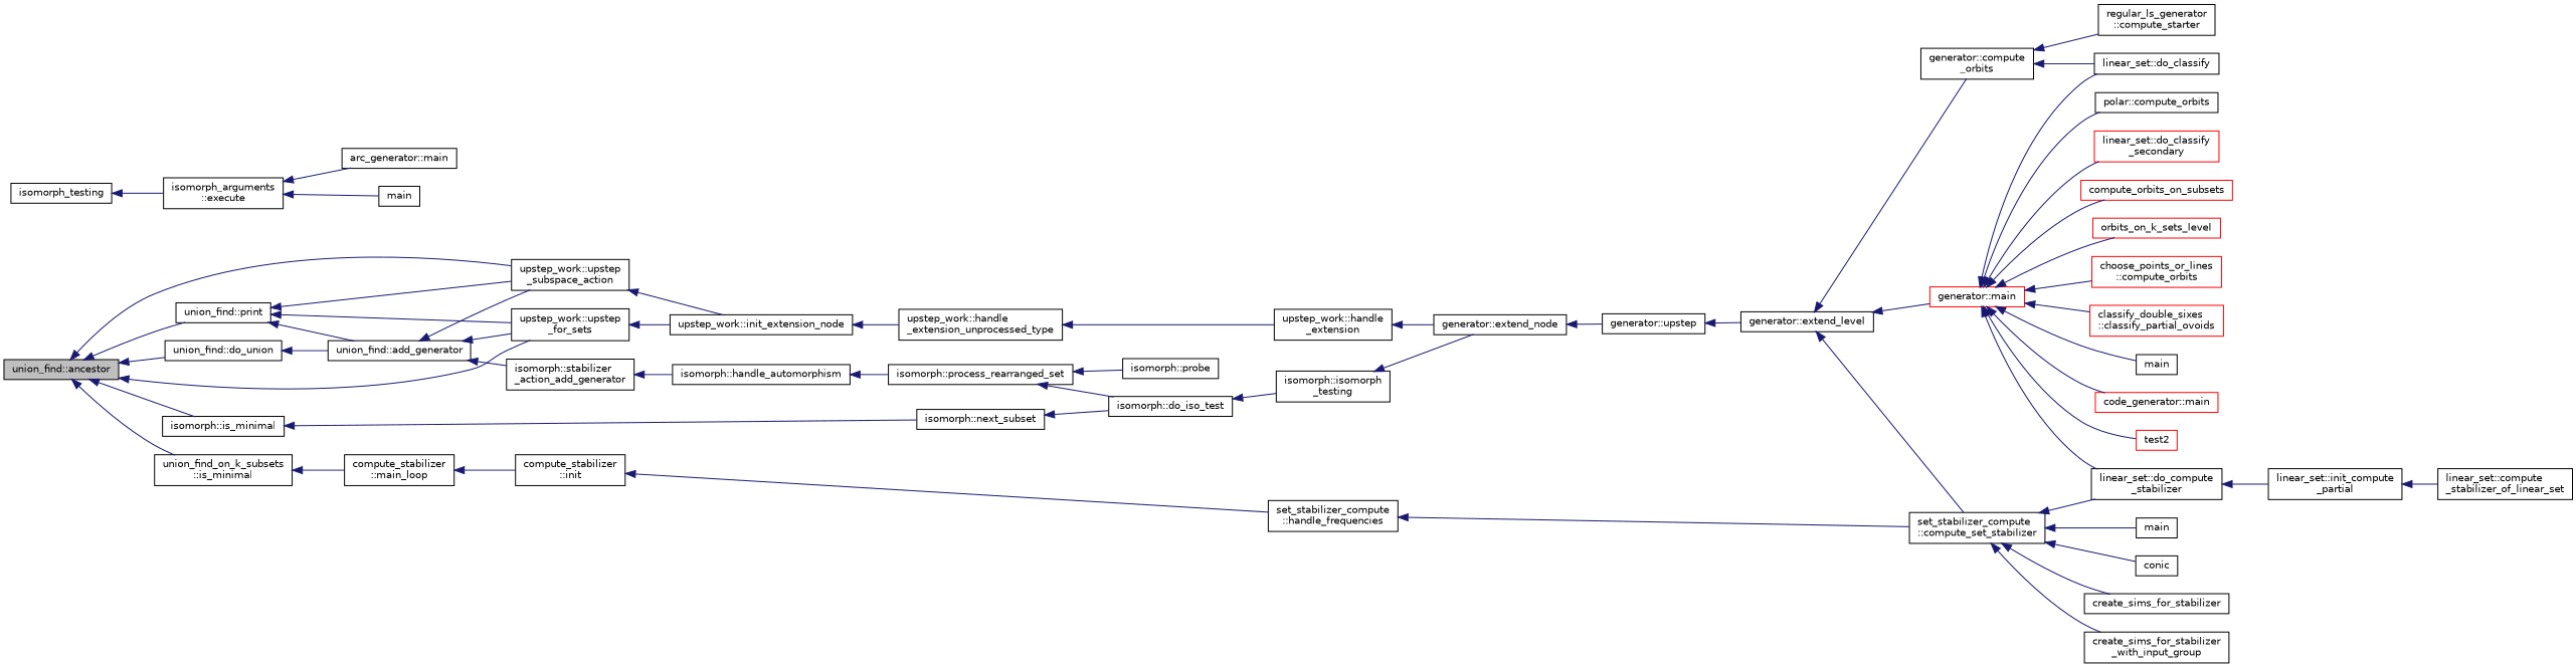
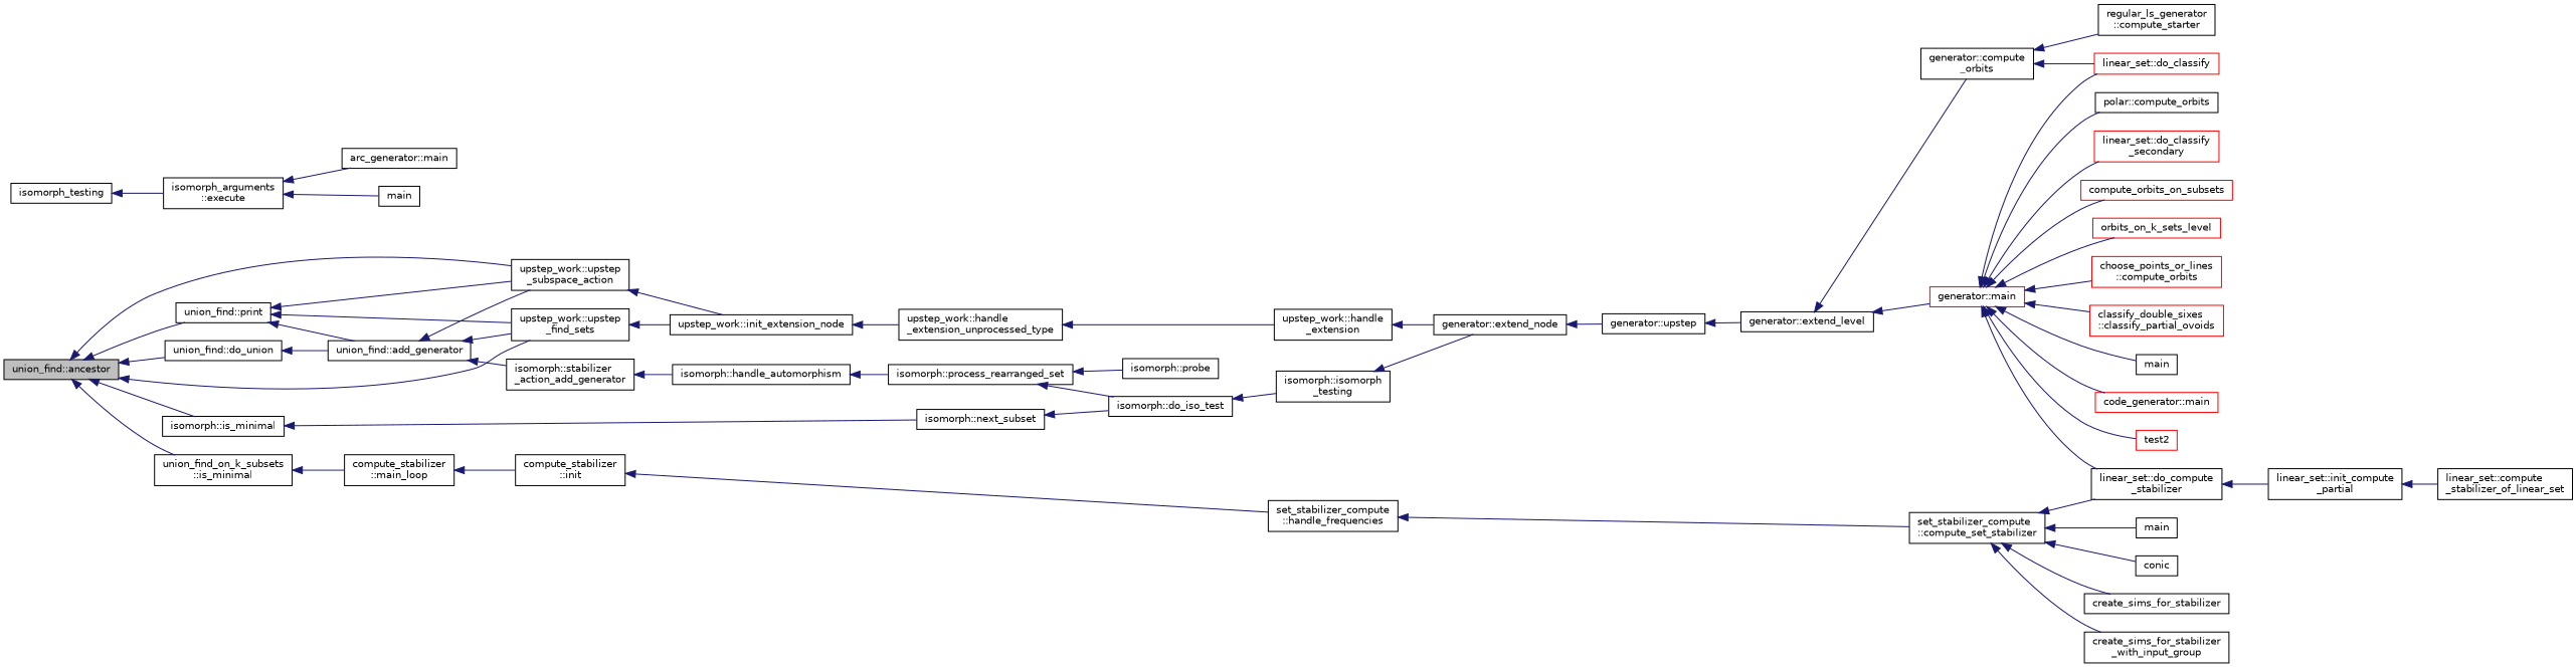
  digraph {
    rankdir=LR
    node [color=black fillcolor=white fontname=Helvetica fontsize=10 shape=record style=filled]
    edge [color=midnightblue dir=back fontname=Helvetica fontsize=10 labelfontname=Helvetica labelfontsize=10 style=solid]
    n1 [fillcolor=grey75 fontcolor=black height=0.2 label="union_find::ancestor" width=0.4]
    n2 [height=0.2 label="union_find::do_union" width=0.4]
-   n3 [height=0.2 label="upstep_work::upstep\l_for_sets" width=0.4]
+   n3 [height=0.2 label="upstep_work::upstep\l_find_sets" width=0.4]
    n4 [height=0.2 label="upstep_work::upstep\l_subspace_action" width=0.4]
    n5 [height=0.2 label="union_find::print" width=0.4]
    n6 [height=0.2 label="union_find_on_k_subsets\l::is_minimal" width=0.4]
    n7 [height=0.2 label="isomorph::is_minimal" width=0.4]
    n8 [height=0.2 label="union_find::add_generator" width=0.4]
    n9 [height=0.2 label="upstep_work::init_extension_node" width=0.4]
    n10 [height=0.2 label="compute_stabilizer\l::main_loop" width=0.4]
    n11 [height=0.2 label="isomorph::next_subset" width=0.4]
    n12 [height=0.2 label="isomorph::stabilizer\l_action_add_generator" width=0.4]
    n13 [height=0.2 label="isomorph::handle_automorphism" width=0.4]
    n14 [height=0.2 label="upstep_work::handle\l_extension_unprocessed_type" width=0.4]
    n15 [height=0.2 label="upstep_work::handle\l_extension" width=0.4]
    n16 [height=0.2 label="generator::extend_node" width=0.4]
    n17 [height=0.2 label="generator::upstep" width=0.4]
    n18 [height=0.2 label="generator::extend_level" width=0.4]
    n19 [height=0.2 label="set_stabilizer_compute\l::compute_set_stabilizer" width=0.4]
    n20 [height=0.2 label="generator::compute\l_orbits" width=0.4]
    n21 [color=red height=0.2 label="generator::main" width=0.4]
    n22 [height=0.2 label=main width=0.4]
    n23 [height=0.2 label=conic width=0.4]
    n24 [height=0.2 label="linear_set::do_compute\l_stabilizer" width=0.4]
    n25 [height=0.2 label=create_sims_for_stabilizer width=0.4]
    n26 [height=0.2 label="create_sims_for_stabilizer\l_with_input_group" width=0.4]
    n27 [height=0.2 label="regular_ls_generator\l::compute_starter" width=0.4]
-   n28 [height=0.2 label="linear_set::do_classify" width=0.4]
+   n28 [color=red height=0.2 label="linear_set::do_classify" width=0.4]
    n29 [height=0.2 label=main width=0.4]
    n30 [color=red height=0.2 label="code_generator::main" width=0.4]
    n31 [color=red height=0.2 label=test2 width=0.4]
    n32 [height=0.2 label="polar::compute_orbits" width=0.4]
    n33 [color=red height=0.2 label="linear_set::do_classify\l_secondary" width=0.4]
    n34 [color=red height=0.2 label=compute_orbits_on_subsets width=0.4]
    n35 [color=red height=0.2 label=orbits_on_k_sets_level width=0.4]
    n36 [color=red height=0.2 label="choose_points_or_lines\l::compute_orbits" width=0.4]
    n37 [color=red height=0.2 label="classify_double_sixes\l::classify_partial_ovoids" width=0.4]
    n38 [height=0.2 label="linear_set::init_compute\l_partial" width=0.4]
    n39 [height=0.2 label="linear_set::compute\l_stabilizer_of_linear_set" width=0.4]
    n40 [height=0.2 label="arc_generator::main" width=0.4]
    n41 [height=0.2 label="isomorph::process_rearranged_set" width=0.4]
    n42 [height=0.2 label="isomorph::probe" width=0.4]
    n43 [height=0.2 label="isomorph::do_iso_test" width=0.4]
    n44 [height=0.2 label="isomorph::isomorph\l_testing" width=0.4]
    n45 [height=0.2 label=isomorph_testing width=0.4]
    n46 [height=0.2 label="isomorph_arguments\l::execute" width=0.4]
    n47 [height=0.2 label=main width=0.4]
    n48 [height=0.2 label="compute_stabilizer\l::init" width=0.4]
    n49 [height=0.2 label="set_stabilizer_compute\l::handle_frequencies" width=0.4]
    n1 -> n2
    n1 -> n3
    n1 -> n4
    n1 -> n5
    n1 -> n6
    n1 -> n7
    n2 -> n8
    n3 -> n9
    n4 -> n9
    n5 -> n3
    n5 -> n4
    n5 -> n8
    n6 -> n10
    n7 -> n11
    n8 -> n3
    n8 -> n4
    n8 -> n12
    n9 -> n14
    n10 -> n48
    n11 -> n43
    n12 -> n13
    n13 -> n41
    n14 -> n15
    n15 -> n16
    n16 -> n17
    n17 -> n18
-   n18 -> n19
    n18 -> n20
    n18 -> n21
    n19 -> n22
    n19 -> n23
    n19 -> n24
    n19 -> n25
    n19 -> n26
    n20 -> n27
    n20 -> n28
    n21 -> n24
    n21 -> n28
    n21 -> n29
    n21 -> n30
    n21 -> n31
    n21 -> n32
    n21 -> n33
    n21 -> n34
    n21 -> n35
    n21 -> n36
    n21 -> n37
    n24 -> n38
    n38 -> n39
    n41 -> n42
    n41 -> n43
    n43 -> n44
    n44 -> n16
    n45 -> n46
    n46 -> n40
    n46 -> n47
    n48 -> n49
    n49 -> n19
  }
